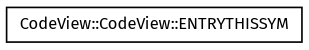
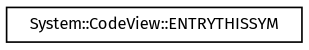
  digraph {
    rankdir=LR
    fontname="Fira Sans"
-   n1 [color=black fillcolor=white fontname="Fira Sans" fontsize=10 height=0.2 label="CodeView::CodeView::ENTRYTHISSYM" shape=record style=filled width=0.4]
+   n1 [color=black fillcolor=white fontname="Fira Sans" fontsize=10 height=0.2 label="System::CodeView::ENTRYTHISSYM" shape=record style=filled width=0.4]
  }
